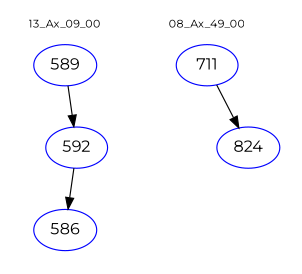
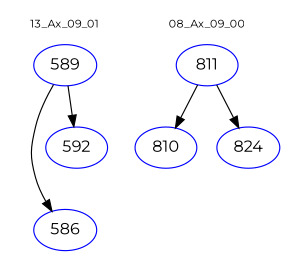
  digraph {
    fontname=Montserrat
    node [color=blue fontname=Montserrat]
    edge [color=black fontname=Montserrat]
    n1 [label=589]
    n2 [label=586]
    n3 [label=592]
-   n4 [label=711]
+   n4 [label=811]
+   n5 [label=810]
    n6 [label=824]
    subgraph cluster_1 {
      color=white
      fontsize=10
-     label="13_Ax_09_00"
+     label="13_Ax_09_01"
      n1
      n2
      n3
    }
    subgraph cluster_2 {
      color=white
      fontsize=10
-     label="08_Ax_49_00"
+     label="08_Ax_09_00"
      n4
+     n5
      n6
    }
-   n3 -> n2
+   n1 -> n2
    n1 -> n3
+   n4 -> n5
    n4 -> n6
  }
